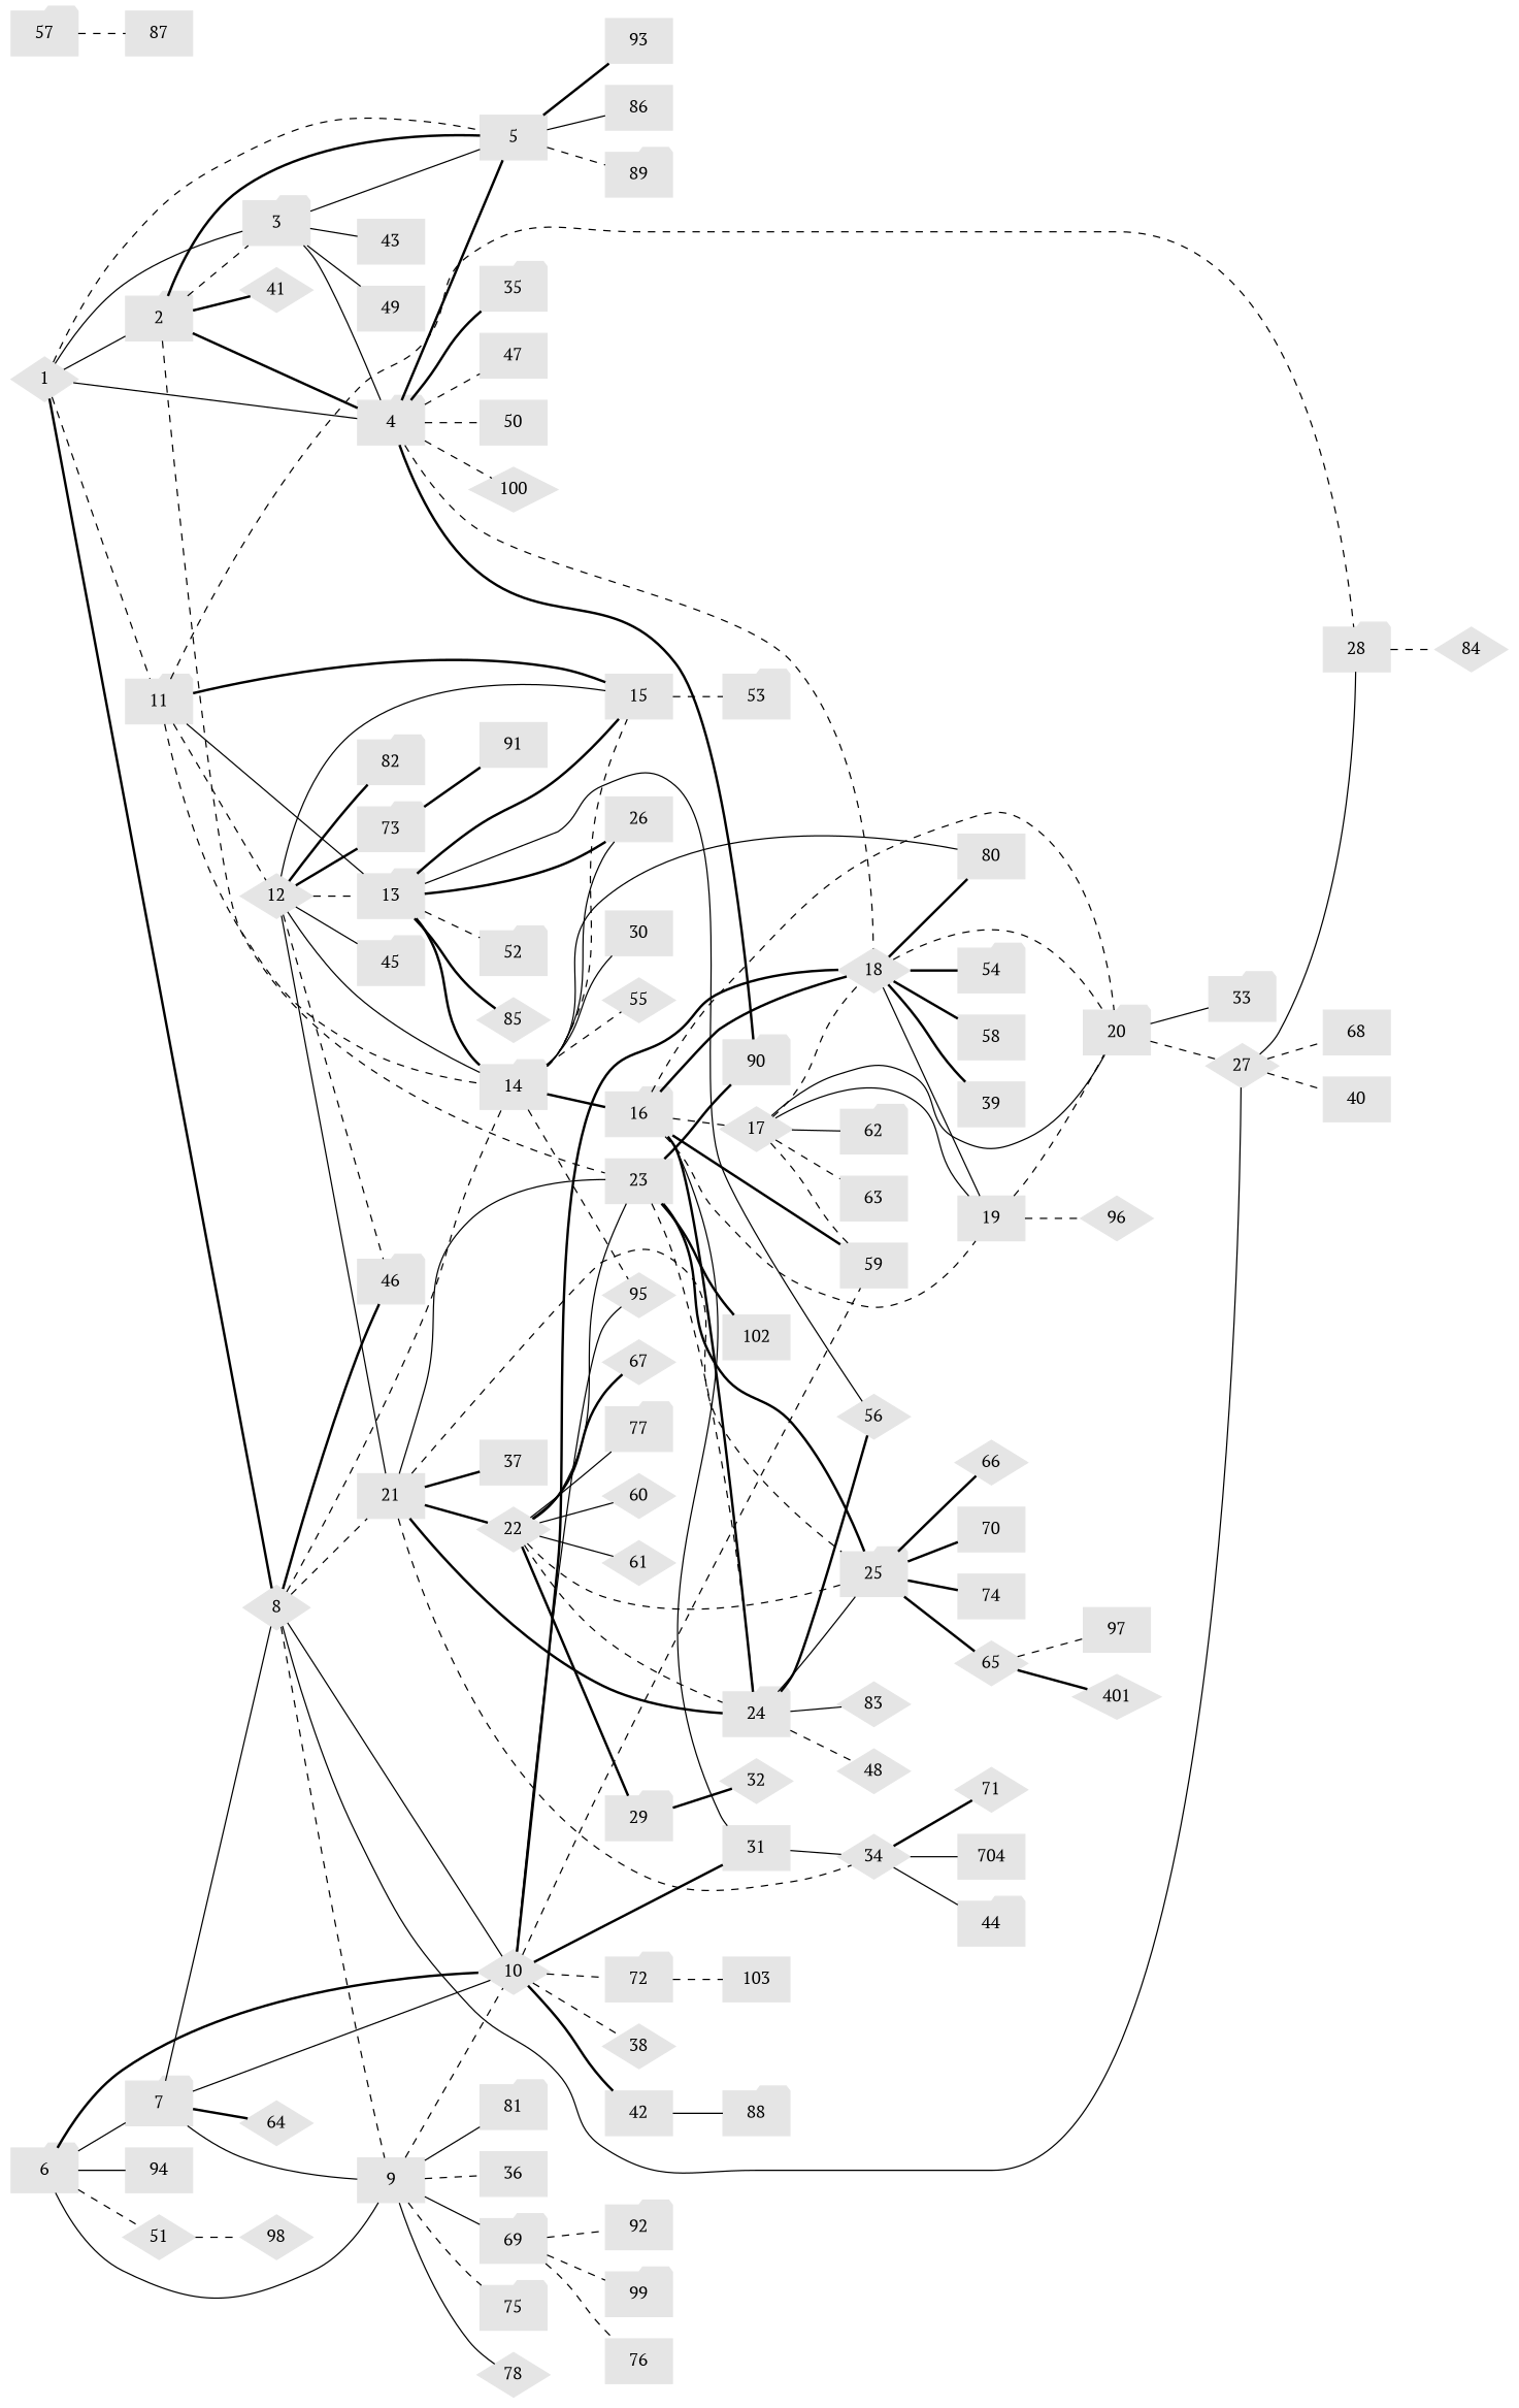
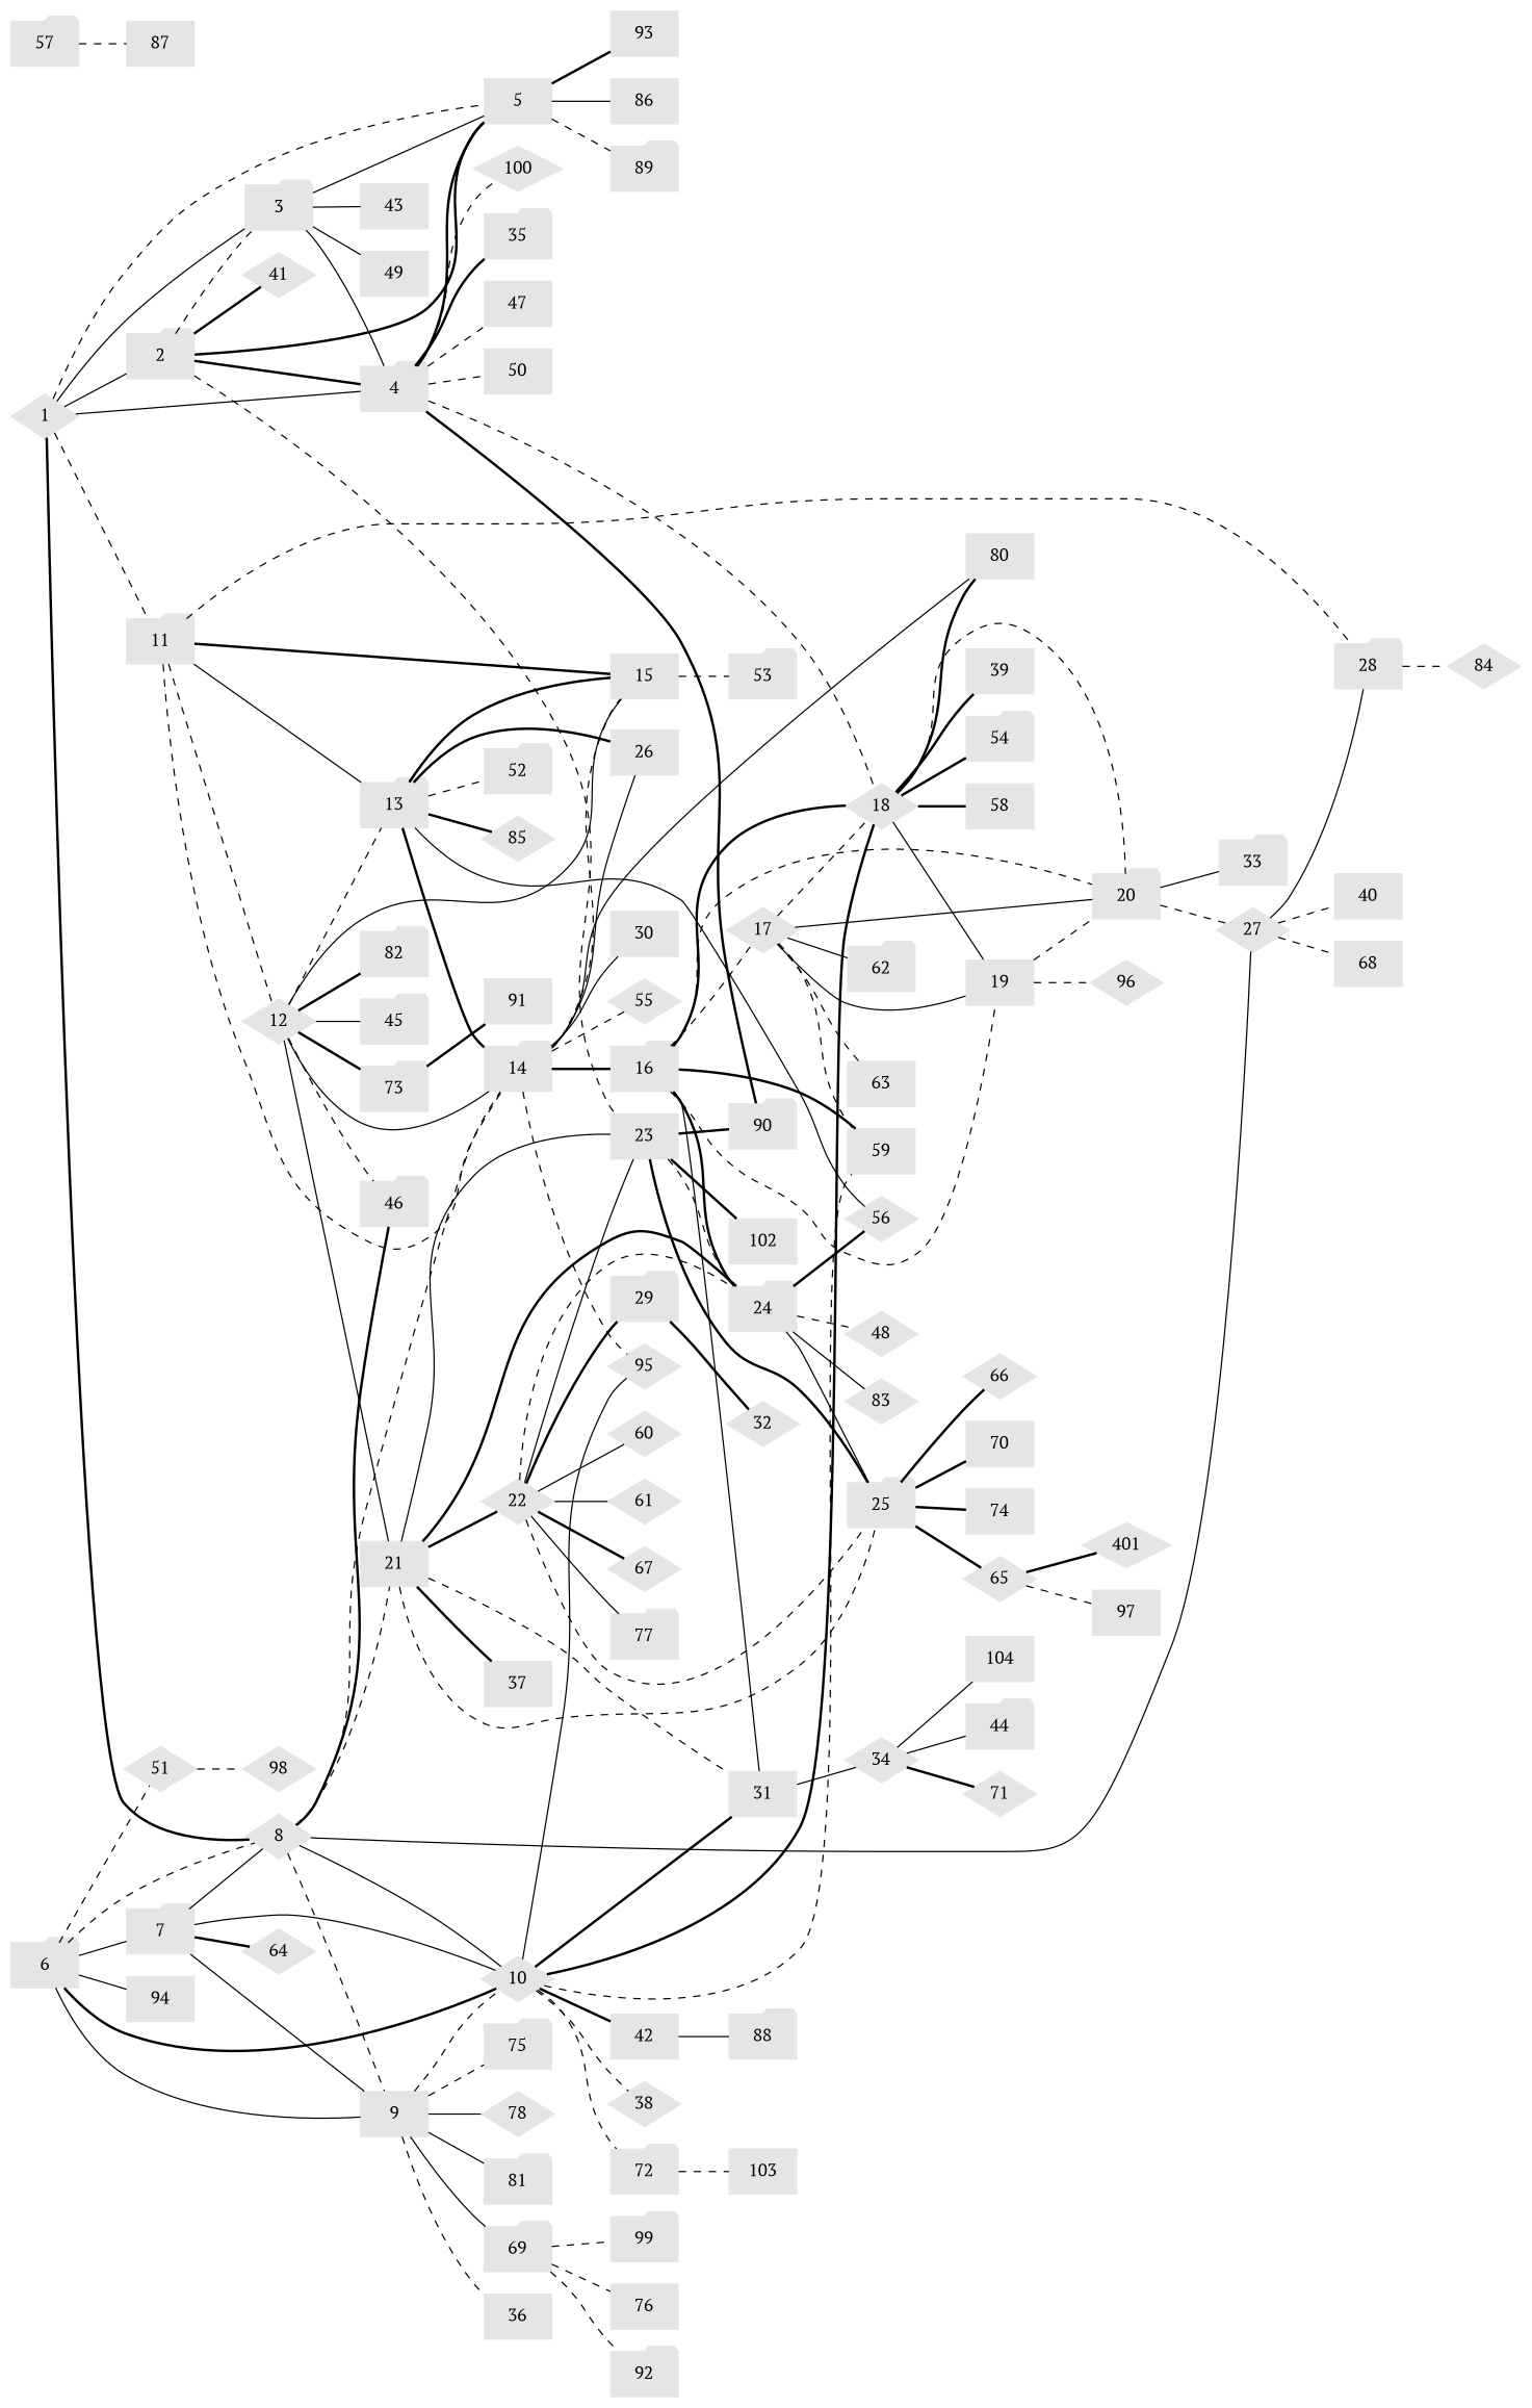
  graph {
    fontname="PT Serif"
    rankdir=LR
    node [color=gray90 fontname="PT Serif" shape=folder style=filled]
    edge [fontname="PT Serif" style=dashed]
    1 [shape=diamond]
    2
    3
    4
    5 [shape=box]
    8 [shape=diamond]
    11
    23 [shape=box]
    41 [shape=diamond]
    43 [shape=box]
    49 [shape=box]
    18 [shape=diamond]
    35
    47 [shape=box]
    50 [shape=box]
    90
    100 [shape=diamond]
    86 [shape=box]
    89
    93 [shape=box]
    9 [shape=box]
    10 [shape=diamond]
    14
    21 [shape=box]
    27 [shape=diamond]
    46
    12 [shape=diamond]
    13
    15 [shape=box]
    28
    24
    25
    102 [shape=box]
    80 [shape=box]
    19 [shape=box]
    20
    39 [shape=box]
    54
    58 [shape=box]
    6
    7
    51 [shape=diamond]
    94 [shape=box]
    64 [shape=diamond]
    36 [shape=box]
    69
    75
    78 [shape=diamond]
    81
    31 [shape=box]
    38 [shape=diamond]
    42 [shape=box]
    59 [shape=box]
    72
    95 [shape=diamond]
    98 [shape=diamond]
    26 [shape=box]
    16
    30 [shape=box]
    55 [shape=diamond]
    22 [shape=diamond]
    34 [shape=diamond]
    37 [shape=box]
    40 [shape=box]
    68 [shape=box]
    76 [shape=box]
    92
    99
    88
    103 [shape=box]
    45
    73
    82
    52
    56 [shape=diamond]
    85 [shape=diamond]
    53
    84 [shape=diamond]
    91 [shape=box]
    17 [shape=diamond]
    62
    63 [shape=box]
    96 [shape=diamond]
    33
    48 [shape=diamond]
    83 [shape=diamond]
    87 [shape=box]
    57
    29
    60 [shape=diamond]
    61 [shape=diamond]
    67 [shape=diamond]
    77
    65 [shape=diamond]
    66 [shape=diamond]
    70 [shape=box]
    74 [shape=box]
    44
    71 [shape=diamond]
-   104 [shape=box label=704]
+   104 [shape=box]
    32 [shape=diamond]
    97 [shape=box]
    n103 [label=401 shape=diamond]
    1 -- 2 [style=solid]
    1 -- 3 [style=solid]
    1 -- 4 [style=solid]
    1 -- 5
    1 -- 8 [style=bold]
    1 -- 11
    2 -- 3
    2 -- 4 [style=bold]
    2 -- 5 [style=bold]
    2 -- 23
    2 -- 41 [style=bold]
    3 -- 4 [style=solid]
    3 -- 5 [style=solid]
    3 -- 43 [style=solid]
    3 -- 49 [style=solid]
    4 -- 5 [style=bold]
    4 -- 18
    4 -- 35 [style=bold]
    4 -- 47
    4 -- 50
    4 -- 90 [style=bold]
    4 -- 100
    5 -- 86 [style=solid]
    5 -- 89
    5 -- 93 [style=bold]
    8 -- 9
    8 -- 10 [style=solid]
    8 -- 14
    8 -- 21
    8 -- 27 [style=solid]
    8 -- 46 [style=bold]
    11 -- 14
    11 -- 12
    11 -- 13 [style=solid]
    11 -- 15 [style=bold]
    11 -- 28
    23 -- 90 [style=bold]
    23 -- 24
    23 -- 25 [style=bold]
    23 -- 102 [style=bold]
    18 -- 80 [style=bold]
    18 -- 19 [style=solid]
    18 -- 20
    18 -- 39 [style=bold]
    18 -- 54 [style=bold]
    18 -- 58 [style=bold]
    9 -- 10
    9 -- 36
    9 -- 69 [style=solid]
    9 -- 75
    9 -- 78 [style=solid]
    9 -- 81 [style=solid]
    10 -- 18 [style=bold]
    10 -- 31 [style=bold]
    10 -- 38
    10 -- 42 [style=bold]
    10 -- 59
    10 -- 72
    10 -- 95 [style=solid]
    14 -- 15
    14 -- 80 [style=solid]
    14 -- 95
    14 -- 26 [style=solid]
    14 -- 16 [style=bold]
    14 -- 30 [style=solid]
    14 -- 55
    21 -- 23 [style=solid]
    21 -- 24 [style=bold]
    21 -- 25
    21 -- 22 [style=bold]
-   21 -- 34
+   21 -- 31
    21 -- 37 [style=bold]
    27 -- 28 [style=solid]
    27 -- 40
    27 -- 68
    12 -- 14 [style=solid]
    12 -- 21 [style=solid]
    12 -- 46
    12 -- 13
    12 -- 15 [style=solid]
    12 -- 45 [style=solid]
    12 -- 73 [style=bold]
    12 -- 82 [style=bold]
    13 -- 14 [style=bold]
    13 -- 15 [style=bold]
    13 -- 26 [style=bold]
    13 -- 52
    13 -- 56 [style=solid]
    13 -- 85 [style=bold]
    15 -- 53
    28 -- 84
    24 -- 25 [style=solid]
    24 -- 56 [style=bold]
    24 -- 48
    24 -- 83 [style=solid]
    25 -- 65 [style=bold]
    25 -- 66 [style=bold]
    25 -- 70 [style=bold]
    25 -- 74 [style=bold]
    19 -- 20
    19 -- 96
    20 -- 27
    20 -- 33 [style=solid]
+   6 -- 8
    6 -- 9 [style=solid]
    6 -- 10 [style=bold]
    6 -- 7 [style=solid]
    6 -- 51
    6 -- 94 [style=solid]
    7 -- 8 [style=solid]
    7 -- 9 [style=solid]
    7 -- 10 [style=solid]
    7 -- 64 [style=bold]
    51 -- 98
    69 -- 76
    69 -- 92
    69 -- 99
    31 -- 34 [style=solid]
    42 -- 88 [style=solid]
    72 -- 103
    16 -- 18 [style=bold]
    16 -- 24 [style=bold]
    16 -- 19
    16 -- 20
    16 -- 31 [style=solid]
    16 -- 59 [style=bold]
    16 -- 17
    22 -- 23 [style=solid]
    22 -- 24
    22 -- 25
    22 -- 29 [style=bold]
    22 -- 60 [style=solid]
    22 -- 61 [style=solid]
    22 -- 67 [style=bold]
    22 -- 77 [style=solid]
    34 -- 44 [style=solid]
    34 -- 71 [style=bold]
    34 -- 104 [style=solid]
    73 -- 91 [style=bold]
    17 -- 18
    17 -- 19 [style=solid]
    17 -- 20 [style=solid]
    17 -- 59
    17 -- 62 [style=solid]
    17 -- 63
    57 -- 87
    29 -- 32 [style=bold]
    65 -- 97
    65 -- n103 [style=bold]
  }
